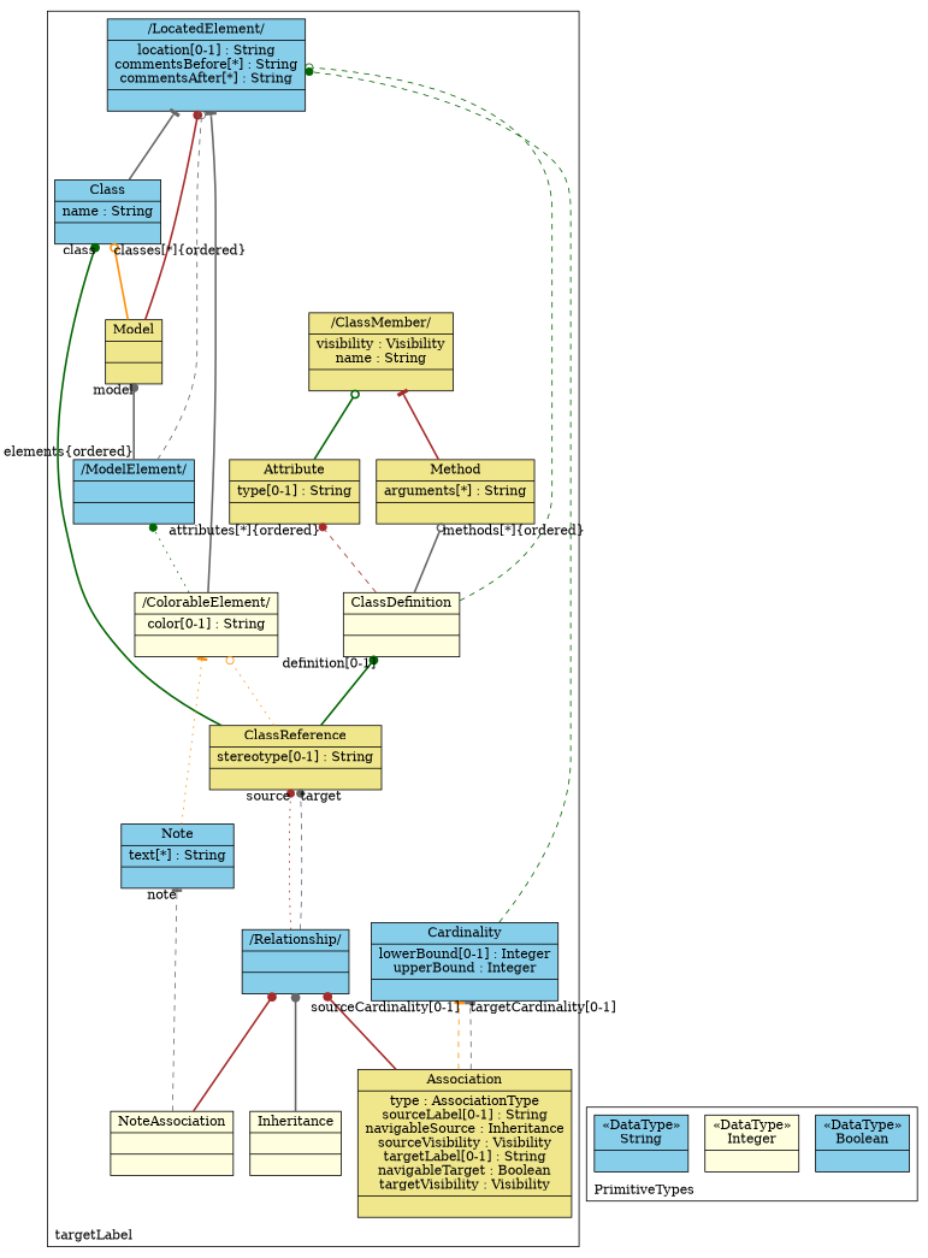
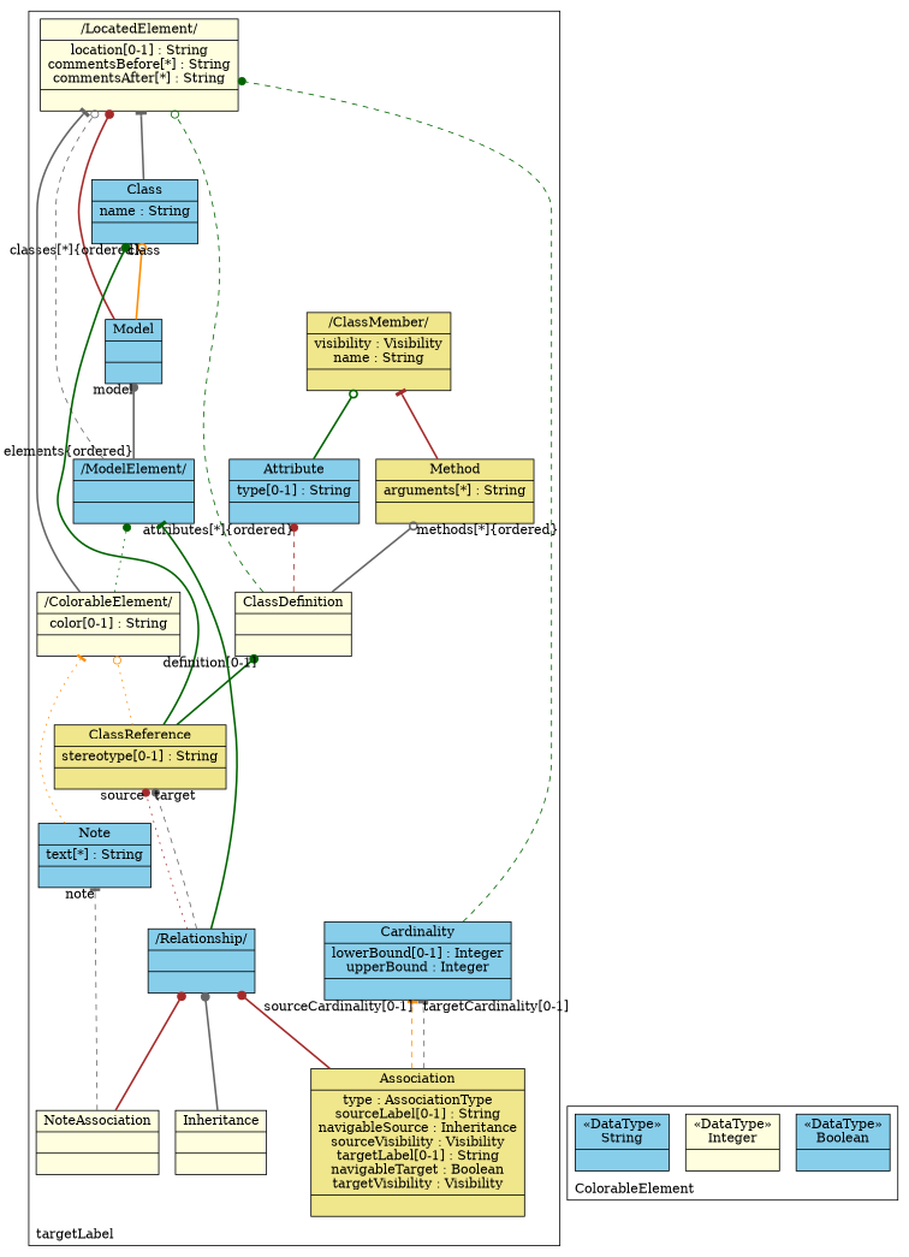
  digraph {
    compound=true
    labeljust=l
    labelloc=t
    nodeSep=0.75
    rankdir=BT
    node [fillcolor=skyblue shape=record style=filled]
    edge [arrowhead=dot color=gray40 constraint=true group=LocatedElement minlen=2 style=bold]
-   n1 [label="{/LocatedElement/|location[0-1] : String\ncommentsBefore[*] : String\ncommentsAfter[*] : String| }"]
-   n2 [fillcolor=khaki label="{Model| | }"]
+   n1 [fillcolor=lightyellow label="{/LocatedElement/|location[0-1] : String\ncommentsBefore[*] : String\ncommentsAfter[*] : String| }"]
+   n2 [label="{Model| | }"]
    n3 [label="{Class|name : String| }"]
    n4 [label="{/ModelElement/| | }"]
    n5 [fillcolor=lightyellow label="{/ColorableElement/|color[0-1] : String| }"]
    n6 [fillcolor=khaki label="{ClassReference|stereotype[0-1] : String| }"]
    n7 [fillcolor=lightyellow label="{ClassDefinition| | }"]
-   n8 [fillcolor=khaki label="{Attribute|type[0-1] : String| }"]
+   n8 [label="{Attribute|type[0-1] : String| }"]
    n9 [fillcolor=khaki label="{Method|arguments[*] : String| }"]
    n10 [label="{/Relationship/| | }"]
    n11 [fillcolor=khaki label="{/ClassMember/|visibility : Visibility\nname : String| }"]
    n12 [fillcolor=khaki label="{Association|type : AssociationType\nsourceLabel[0-1] : String\nnavigableSource : Inheritance\nsourceVisibility : Visibility\ntargetLabel[0-1] : String\nnavigableTarget : Boolean\ntargetVisibility : Visibility| }"]
    n13 [label="{Cardinality|lowerBound[0-1] : Integer\nupperBound : Integer| }"]
    n14 [fillcolor=lightyellow label="{Inheritance| | }"]
    n15 [label="{Note|text[*] : String| }"]
    n16 [fillcolor=lightyellow label="{NoteAssociation| | }"]
    n17 [label="{&#171;DataType&#187;\nBoolean|}"]
    n18 [fillcolor=lightyellow label="{&#171;DataType&#187;\nInteger|}"]
    n19 [label="{&#171;DataType&#187;\nString|}"]
    subgraph cluster_1 {
      color=black
      label=targetLabel
      n1
      n2
      n3
      n4
      n5
      n6
      n7
      n8
      n9
      n10
      n11
      n12
      n13
      n14
      n15
      n16
    }
    subgraph cluster_2 {
      color=black
-     label=PrimitiveTypes
+     label=ColorableElement
      n17
      n18
      n19
    }
    n2 -> n1 [color=brown]
    n2 -> n3 [arrowhead=odot arrowtail=diamond color=darkorange group=Class headlabel="classes[*]{ordered}"]
    n3 -> n1 [arrowhead=tee]
    n4 -> n1 [arrowhead=odot style=dashed]
    n4 -> n2 [arrowtail=none group=Model headlabel=model taillabel="elements{ordered}"]
    n5 -> n1 [arrowhead=tee]
    n5 -> n4 [color=darkgreen group=ModelElement style=dotted]
    n6 -> n3 [arrowtail=none color=darkgreen constraint=false group=Class headlabel=class]
    n6 -> n5 [arrowhead=odot color=darkorange group=ColorableElement style=dotted]
    n6 -> n7 [arrowtail=diamond color=darkgreen group=ClassDefinition headlabel="definition[0-1]"]
    n7 -> n1 [arrowhead=odot color=darkgreen style=dashed]
    n7 -> n8 [arrowtail=diamond color=brown group=Attribute headlabel="attributes[*]{ordered}" style=dashed]
    n7 -> n9 [arrowhead=odot arrowtail=diamond group=Method headlabel="methods[*]{ordered}"]
    n8 -> n11 [arrowhead=odot color=darkgreen group=ClassMember]
    n9 -> n11 [arrowhead=tee color=brown group=ClassMember]
+   n10 -> n4 [arrowhead=tee color=darkgreen group=ModelElement]
    n10 -> n6 [arrowtail=diamond color=brown group=ClassReference headlabel=source style=dotted]
    n10 -> n6 [arrowtail=diamond group=ClassReference headlabel=target style=dashed]
    n12 -> n10 [color=brown group=Relationship]
    n12 -> n13 [arrowhead=tee arrowtail=diamond color=darkorange group=Cardinality headlabel="sourceCardinality[0-1]" style=dashed]
    n12 -> n13 [arrowhead=tee arrowtail=diamond group=Cardinality headlabel="targetCardinality[0-1]" style=dashed]
    n13 -> n1 [color=darkgreen style=dashed]
    n14 -> n10 [group=Relationship]
    n15 -> n5 [arrowhead=tee color=darkorange group=ColorableElement style=dotted]
    n16 -> n10 [color=brown group=Relationship]
    n16 -> n15 [arrowhead=tee arrowtail=diamond group=Note headlabel=note style=dashed]
  }
